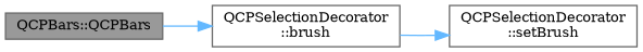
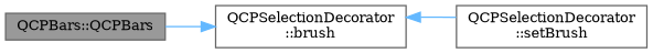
  digraph {
    fontname="DejaVu Serif"
    rankdir=LR
    node [color=grey40 fillcolor=white fontname="DejaVu Serif" fontsize=10 shape=box style=filled]
    edge [color=steelblue1 fontname="DejaVu Serif" fontsize=10 labelfontname=Helvetica labelfontsize=10 style=solid]
    n1 [color=gray40 fillcolor=grey60 fontcolor=black height=0.2 label="QCPBars::QCPBars" width=0.4]
    n2 [height=0.2 label="QCPSelectionDecorator\l::brush" width=0.4]
    n3 [height=0.2 label="QCPSelectionDecorator\l::setBrush" width=0.4]
    n1 -> n2
-   n2 -> n3
+   n3 -> n2
  }
